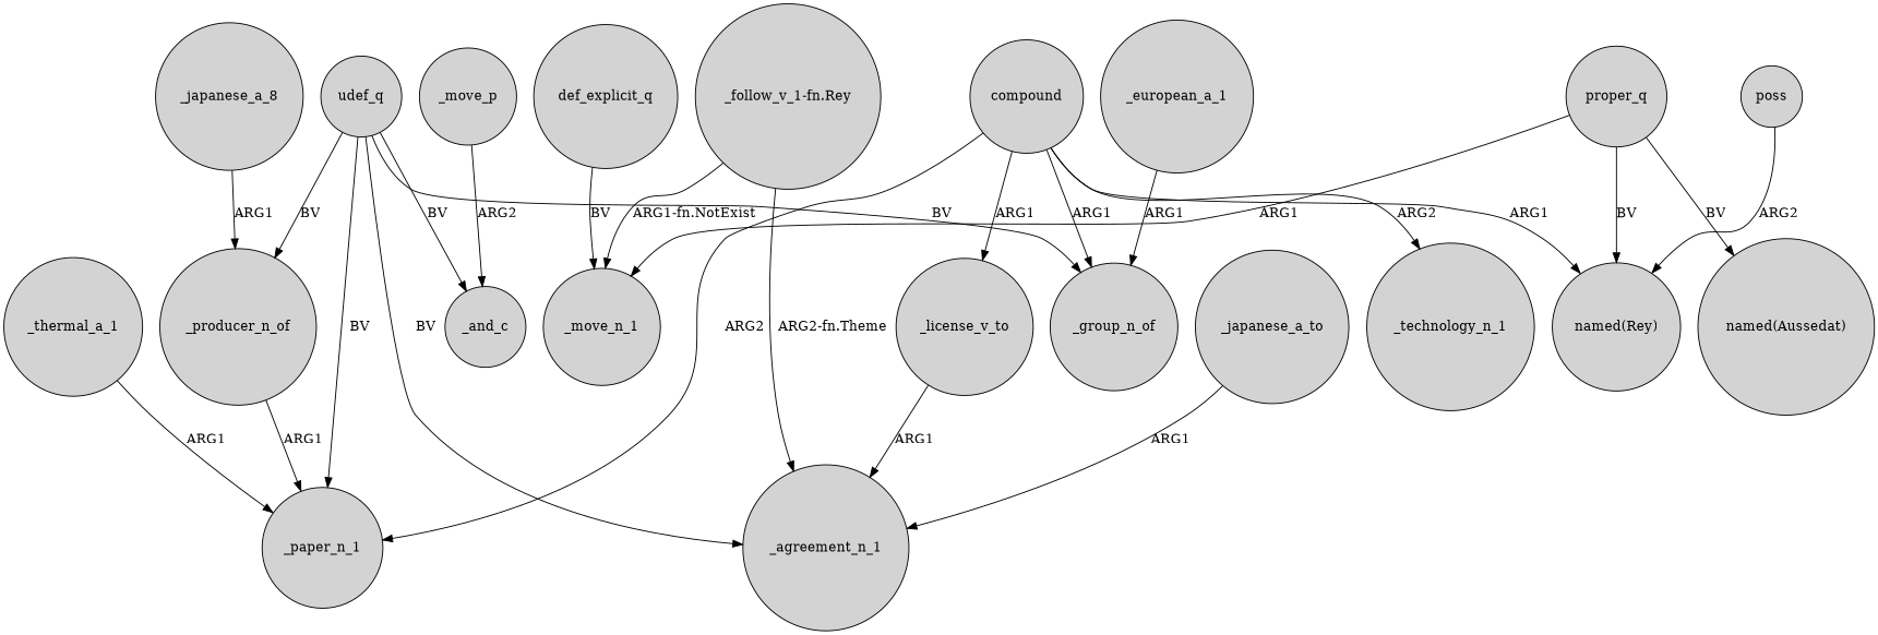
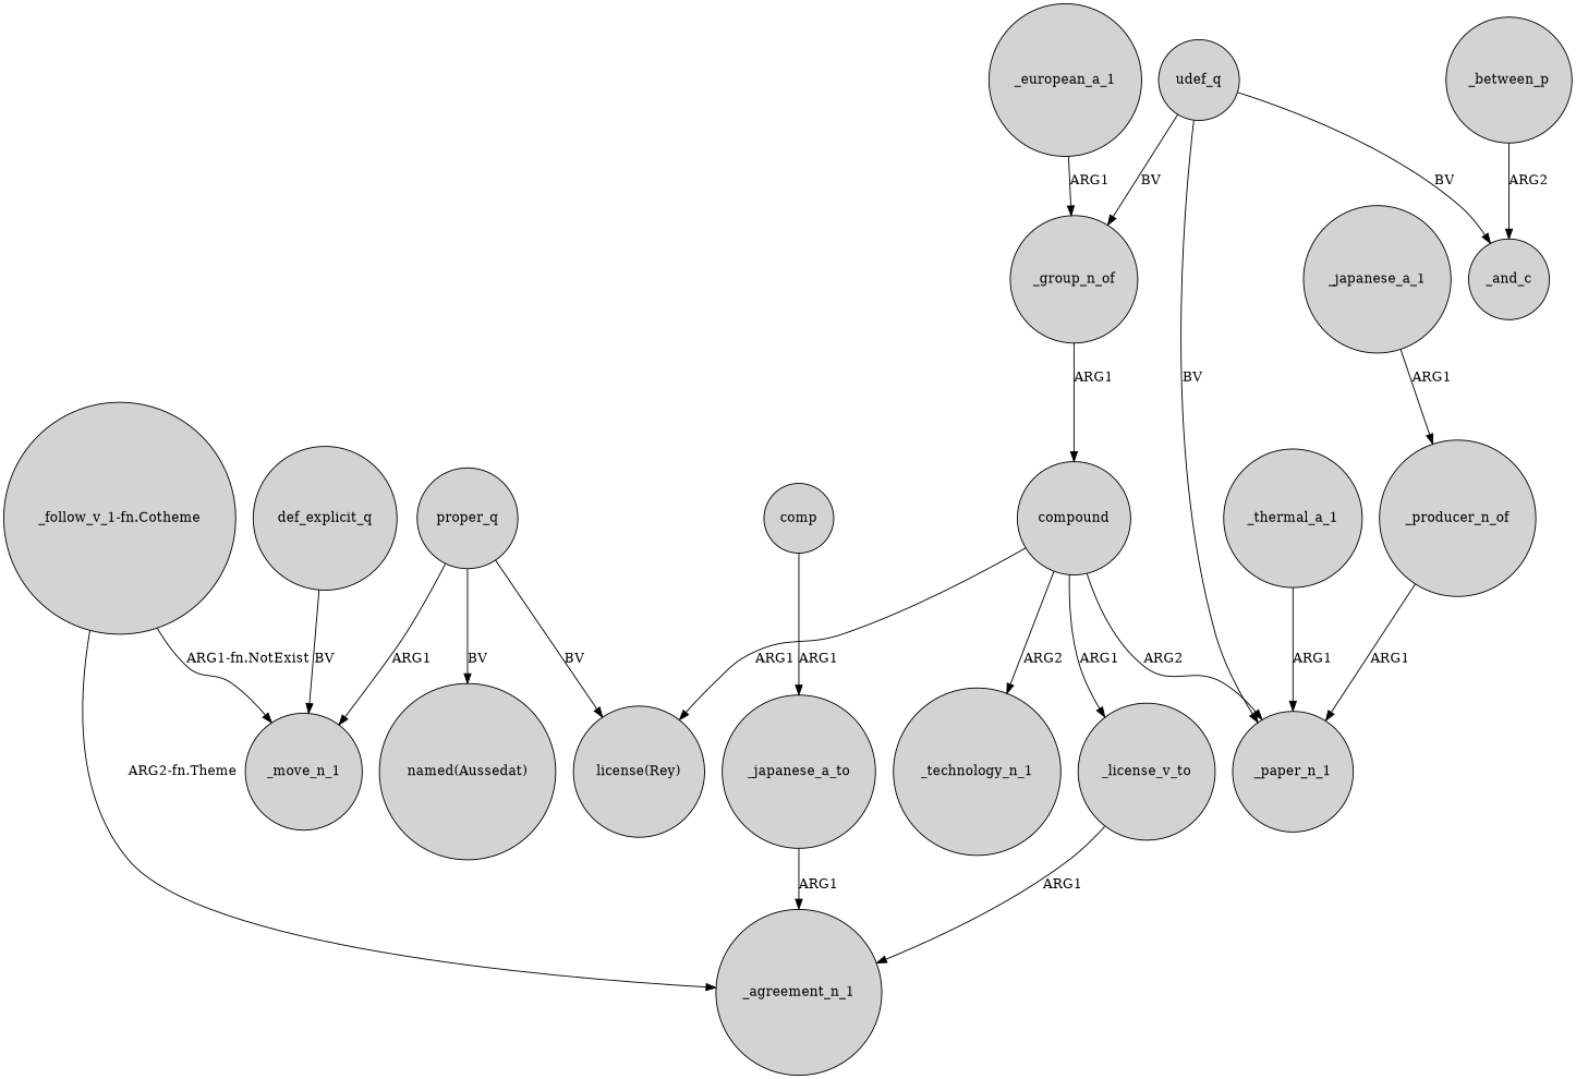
  digraph {
    node [shape=circle style=filled]
    _thermal_a_1
    _paper_n_1
-   "_follow_v_1-fn.Cotheme" [label="_follow_v_1-fn.Rey"]
+   "_follow_v_1-fn.Cotheme"
    _move_n_1
    _agreement_n_1
    n6 [label=_japanese_a_to]
+   comp
    compound
    _license_v_to
-   "named(Rey)"
+   "named(Rey)" [label="license(Rey)"]
    _technology_n_1
    _group_n_of
-   _between_p [label=_move_p]
+   _between_p
    _and_c
    proper_q
    "named(Aussedat)"
    udef_q
    _producer_n_of
    def_explicit_q
-   _japanese_a_1 [label=_japanese_a_8]
-   poss
+   _japanese_a_1
    _european_a_1
    _thermal_a_1 -> _paper_n_1 [label=ARG1]
    "_follow_v_1-fn.Cotheme" -> _move_n_1 [label="ARG1-fn.NotExist"]
    "_follow_v_1-fn.Cotheme" -> _agreement_n_1 [label="ARG2-fn.Theme"]
    n6 -> _agreement_n_1 [label=ARG1]
+   comp -> n6 [label=ARG1]
    compound -> _paper_n_1 [label=ARG2]
    compound -> _license_v_to [label=ARG1]
    compound -> "named(Rey)" [label=ARG1]
    compound -> _technology_n_1 [label=ARG2]
-   compound -> _group_n_of [label=ARG1]
+   _group_n_of -> compound [label=ARG1]
    _license_v_to -> _agreement_n_1 [label=ARG1]
    _between_p -> _and_c [label=ARG2]
    proper_q -> _move_n_1 [label=ARG1]
    proper_q -> "named(Rey)" [label=BV]
    proper_q -> "named(Aussedat)" [label=BV]
    udef_q -> _paper_n_1 [label=BV]
-   udef_q -> _agreement_n_1 [label=BV]
    udef_q -> _group_n_of [label=BV]
    udef_q -> _and_c [label=BV]
-   udef_q -> _producer_n_of [label=BV]
    _producer_n_of -> _paper_n_1 [label=ARG1]
    def_explicit_q -> _move_n_1 [label=BV]
    _japanese_a_1 -> _producer_n_of [label=ARG1]
-   poss -> "named(Rey)" [label=ARG2]
    _european_a_1 -> _group_n_of [label=ARG1]
  }
